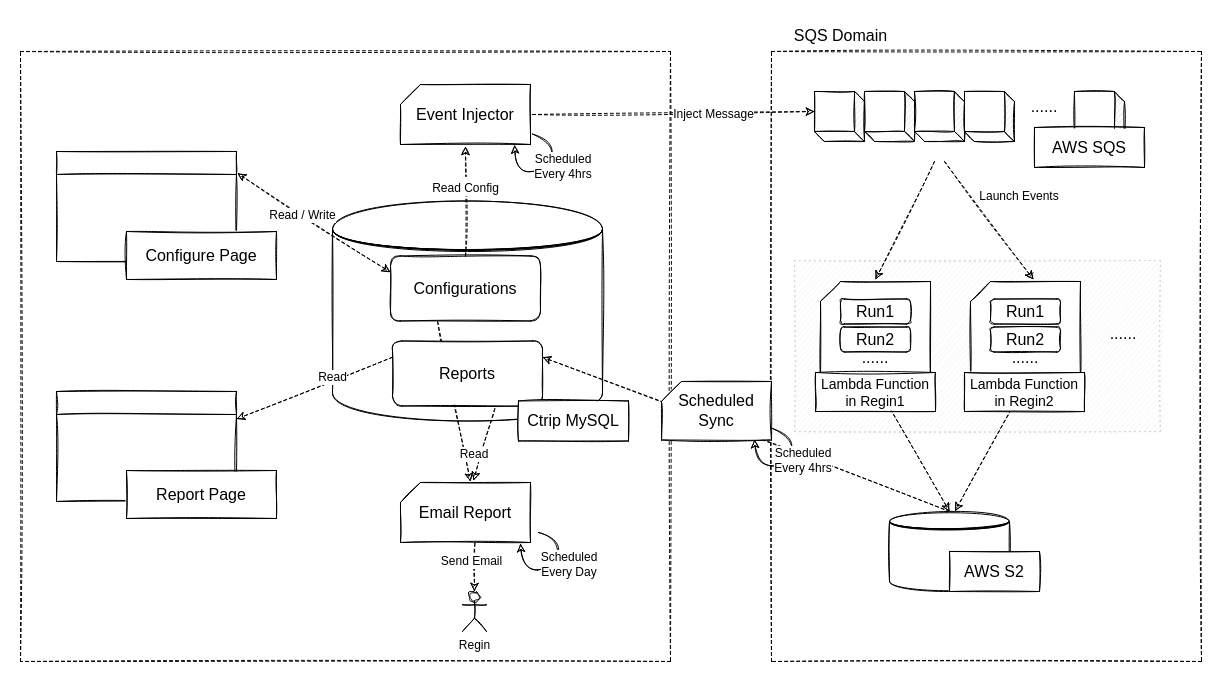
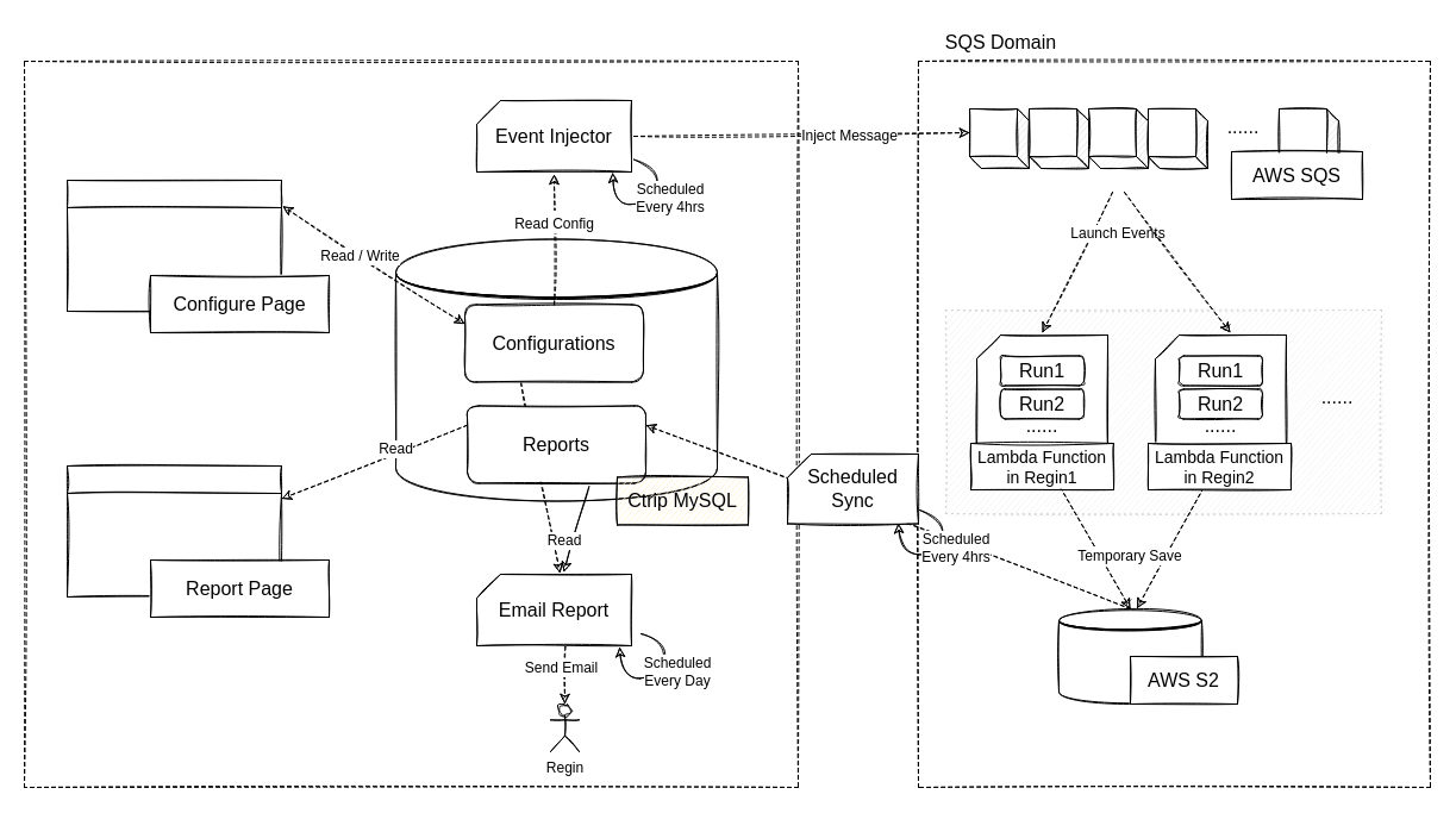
  <mxCell id="0" />
  <mxCell id="1" parent="0" />
  <mxCell id="2" value="" style="rounded=0;whiteSpace=wrap;html=1;dashed=1;sketch=1;glass=0;shadow=0;" parent="1" vertex="1"><mxGeometry x="771" y="51" width="430" height="610" as="geometry" /></mxCell>
  <mxCell id="3" value="" style="rounded=0;whiteSpace=wrap;html=1;dashed=1;sketch=1;glass=0;shadow=0;" parent="1" vertex="1"><mxGeometry x="20" y="51" width="650" height="610" as="geometry" /></mxCell>
  <mxCell id="4" value="" style="shape=cube;whiteSpace=wrap;html=1;boundedLbl=1;backgroundOutline=1;darkOpacity=0.05;darkOpacity2=0.1;shadow=0;glass=0;sketch=1;size=10;rotation=-180;" parent="1" vertex="1"><mxGeometry x="814" y="91" width="50" height="50" as="geometry" /></mxCell>
  <mxCell id="5" value="" style="shape=cube;whiteSpace=wrap;html=1;boundedLbl=1;backgroundOutline=1;darkOpacity=0.05;darkOpacity2=0.1;shadow=0;glass=0;sketch=1;size=10;rotation=-180;" parent="1" vertex="1"><mxGeometry x="864" y="91" width="50" height="50" as="geometry" /></mxCell>
  <mxCell id="6" value="" style="shape=cube;whiteSpace=wrap;html=1;boundedLbl=1;backgroundOutline=1;darkOpacity=0.05;darkOpacity2=0.1;shadow=0;glass=0;sketch=1;size=10;rotation=-180;" parent="1" vertex="1"><mxGeometry x="914" y="91" width="50" height="50" as="geometry" /></mxCell>
  <mxCell id="7" value="" style="shape=cube;whiteSpace=wrap;html=1;boundedLbl=1;backgroundOutline=1;darkOpacity=0.05;darkOpacity2=0.1;shadow=0;glass=0;sketch=1;size=10;rotation=-180;" parent="1" vertex="1"><mxGeometry x="964" y="91" width="50" height="50" as="geometry" /></mxCell>
  <mxCell id="8" value="" style="shape=cube;whiteSpace=wrap;html=1;boundedLbl=1;backgroundOutline=1;darkOpacity=0.05;darkOpacity2=0.1;shadow=0;glass=0;sketch=1;size=10;rotation=-180;" parent="1" vertex="1"><mxGeometry x="1074" y="91" width="50" height="50" as="geometry" /></mxCell>
  <mxCell id="9" value="......" style="text;html=1;strokeColor=none;fillColor=none;align=center;verticalAlign=middle;whiteSpace=wrap;rounded=0;shadow=0;glass=0;dashed=1;sketch=1;fontSize=16;" parent="1" vertex="1"><mxGeometry x="1014" y="91" width="60" height="30" as="geometry" /></mxCell>
  <mxCell id="10" value="" style="shape=datastore;whiteSpace=wrap;html=1;shadow=0;glass=0;sketch=1;fontSize=16;" parent="1" vertex="1"><mxGeometry x="889" y="511" width="120" height="80" as="geometry" /></mxCell>
  <mxCell id="11" value="" style="shape=datastore;whiteSpace=wrap;html=1;shadow=0;glass=0;sketch=1;fontSize=16;" parent="1" vertex="1"><mxGeometry x="332" y="201" width="270" height="220" as="geometry" /></mxCell>
  <mxCell id="12" value="" style="endArrow=classic;html=1;rounded=0;fontSize=16;sketch=1;dashed=1;exitX=0.314;exitY=1.008;exitDx=0;exitDy=0;exitPerimeter=0;entryX=0.537;entryY=0.016;entryDx=0;entryDy=0;entryPerimeter=0;" parent="1" source="15" target="40" edge="1"><mxGeometry width="50" height="50" relative="1" as="geometry"><mxPoint x="520" y="401" as="sourcePoint" /><mxPoint x="470" y="481" as="targetPoint" /></mxGeometry></mxCell>
  <mxCell id="13" value="Read" style="edgeLabel;html=1;align=center;verticalAlign=middle;resizable=0;points=[];fontSize=12;" parent="12" vertex="1" connectable="0"><mxGeometry x="-0.25" y="-4" relative="1" as="geometry"><mxPoint as="offset" /></mxGeometry></mxCell>
  <mxCell id="14" value="" style="swimlane;shadow=0;glass=0;sketch=1;fontSize=16;" parent="1" vertex="1"><mxGeometry x="56" y="151" width="180" height="110" as="geometry"><mxRectangle x="50" y="230" width="120" height="30" as="alternateBounds" /></mxGeometry></mxCell>
  <mxCell id="15" value="Configurations" style="rounded=1;whiteSpace=wrap;html=1;shadow=0;glass=0;sketch=1;fontSize=16;" parent="1" vertex="1"><mxGeometry x="390" y="255.47" width="150" height="65" as="geometry" /></mxCell>
  <mxCell id="16" value="Reports" style="rounded=1;whiteSpace=wrap;html=1;shadow=0;glass=0;sketch=1;fontSize=16;" parent="1" vertex="1"><mxGeometry x="392" y="340.47" width="150" height="65" as="geometry" /></mxCell>
  <mxCell id="17" value="AWS S2" style="rounded=0;whiteSpace=wrap;html=1;shadow=0;glass=0;sketch=1;fontSize=16;" parent="1" vertex="1"><mxGeometry x="949" y="551" width="90" height="40" as="geometry" /></mxCell>
- <mxCell id="18" value="Ctrip MySQL" style="rounded=0;whiteSpace=wrap;html=1;shadow=0;glass=0;sketch=1;fontSize=16;" parent="1" vertex="1"><mxGeometry x="518" y="400.48" width="110" height="40" as="geometry" /></mxCell>
+ <mxCell id="18" value="Ctrip MySQL" style="rounded=0;whiteSpace=wrap;html=1;shadow=0;glass=0;sketch=1;fontSize=16;fillColor=#fff2cc;" parent="1" vertex="1"><mxGeometry x="518" y="400.48" width="110" height="40" as="geometry" /></mxCell>
  <mxCell id="19" value="" style="rounded=0;whiteSpace=wrap;html=1;shadow=0;glass=0;labelBackgroundColor=default;sketch=1;strokeWidth=1;fontSize=12;dashed=1;dashPattern=1 4;fillColor=#F2F2F2;strokeColor=#D4D4D4;" parent="1" vertex="1"><mxGeometry x="794" y="260" width="366" height="171" as="geometry" /></mxCell>
  <mxCell id="20" value="" style="swimlane;shadow=0;glass=0;sketch=1;fontSize=16;" parent="1" vertex="1"><mxGeometry x="56" y="391" width="180" height="110" as="geometry"><mxRectangle x="50" y="230" width="120" height="30" as="alternateBounds" /></mxGeometry></mxCell>
  <mxCell id="21" value="" style="shape=card;whiteSpace=wrap;html=1;shadow=0;glass=0;sketch=1;fontSize=16;size=20;strokeWidth=1;perimeterSpacing=2;rounded=0;" parent="1" vertex="1"><mxGeometry x="820" y="281" width="110" height="100" as="geometry" /></mxCell>
  <mxCell id="22" value="" style="shape=card;whiteSpace=wrap;html=1;shadow=0;glass=0;sketch=1;fontSize=16;size=20;strokeWidth=1;perimeterSpacing=2;rounded=0;" parent="1" vertex="1"><mxGeometry x="970" y="281" width="110" height="100" as="geometry" /></mxCell>
  <mxCell id="23" value="AWS SQS" style="rounded=0;whiteSpace=wrap;html=1;shadow=0;glass=0;sketch=1;fontSize=16;" parent="1" vertex="1"><mxGeometry x="1034" y="127" width="110" height="40" as="geometry" /></mxCell>
  <mxCell id="24" value="Configure Page" style="rounded=0;whiteSpace=wrap;html=1;shadow=0;glass=0;sketch=1;fontSize=16;" parent="1" vertex="1"><mxGeometry x="126" y="231" width="150" height="48" as="geometry" /></mxCell>
  <mxCell id="25" value="Report Page" style="rounded=0;whiteSpace=wrap;html=1;shadow=0;glass=0;sketch=1;fontSize=16;" parent="1" vertex="1"><mxGeometry x="126" y="470" width="150" height="48" as="geometry" /></mxCell>
  <mxCell id="26" value="Event Injector" style="shape=card;whiteSpace=wrap;html=1;shadow=0;glass=0;sketch=1;fontSize=16;size=20;strokeWidth=1;perimeterSpacing=2;rounded=0;" parent="1" vertex="1"><mxGeometry x="400" y="84" width="130" height="60" as="geometry" /></mxCell>
  <mxCell id="27" value="" style="endArrow=classic;html=1;rounded=0;fontSize=16;entryX=0.5;entryY=1;entryDx=0;entryDy=0;entryPerimeter=0;sketch=1;dashed=1;" parent="1" source="15" target="26" edge="1"><mxGeometry width="50" height="50" relative="1" as="geometry"><mxPoint x="390" y="221" as="sourcePoint" /><mxPoint x="440" y="171" as="targetPoint" /></mxGeometry></mxCell>
  <mxCell id="28" value="&lt;font style=&quot;font-size: 12px;&quot;&gt;Read Config&lt;/font&gt;" style="edgeLabel;html=1;align=center;verticalAlign=middle;resizable=0;points=[];fontSize=16;" parent="27" vertex="1" connectable="0"><mxGeometry x="0.281" y="1" relative="1" as="geometry"><mxPoint as="offset" /></mxGeometry></mxCell>
  <mxCell id="29" value="" style="endArrow=classic;html=1;rounded=0;fontSize=16;entryX=0;entryY=0;entryDx=50;entryDy=30;entryPerimeter=0;sketch=1;exitX=1;exitY=0.5;exitDx=0;exitDy=0;exitPerimeter=0;dashed=1;" parent="1" source="26" target="4" edge="1"><mxGeometry width="50" height="50" relative="1" as="geometry"><mxPoint x="435" y="335.47" as="sourcePoint" /><mxPoint x="435" y="163" as="targetPoint" /></mxGeometry></mxCell>
  <mxCell id="30" value="&lt;font style=&quot;font-size: 12px;&quot;&gt;Inject Message&lt;/font&gt;" style="edgeLabel;html=1;align=center;verticalAlign=middle;resizable=0;points=[];fontSize=16;" parent="29" vertex="1" connectable="0"><mxGeometry x="0.281" y="1" relative="1" as="geometry"><mxPoint as="offset" /></mxGeometry></mxCell>
  <mxCell id="31" value="" style="endArrow=classic;html=1;rounded=0;fontSize=16;sketch=1;dashed=1;entryX=0.5;entryY=0;entryDx=0;entryDy=0;entryPerimeter=0;" parent="1" target="21" edge="1"><mxGeometry width="50" height="50" relative="1" as="geometry"><mxPoint x="934" y="161" as="sourcePoint" /><mxPoint x="864" y="241" as="targetPoint" /></mxGeometry></mxCell>
  <mxCell id="32" value="" style="endArrow=classic;html=1;rounded=0;fontSize=16;sketch=1;dashed=1;exitX=0.5;exitY=1;exitDx=0;exitDy=0;exitPerimeter=0;entryX=0.5;entryY=0;entryDx=0;entryDy=0;" parent="1" source="21" target="10" edge="1"><mxGeometry width="50" height="50" relative="1" as="geometry"><mxPoint x="954" y="391" as="sourcePoint" /><mxPoint x="965" y="511" as="targetPoint" /></mxGeometry></mxCell>
  <mxCell id="33" value="" style="endArrow=classic;html=1;rounded=0;fontSize=16;sketch=1;dashed=1;entryX=1;entryY=0.25;entryDx=0;entryDy=0;exitX=0.5;exitY=0;exitDx=0;exitDy=0;" parent="1" source="10" target="16" edge="1"><mxGeometry width="50" height="50" relative="1" as="geometry"><mxPoint x="869" y="401" as="sourcePoint" /><mxPoint x="869" y="481" as="targetPoint" /></mxGeometry></mxCell>
  <mxCell id="34" value="" style="endArrow=classic;html=1;rounded=0;fontSize=16;sketch=1;dashed=1;exitX=0;exitY=0.25;exitDx=0;exitDy=0;entryX=1;entryY=0.25;entryDx=0;entryDy=0;" parent="1" source="16" target="20" edge="1"><mxGeometry width="50" height="50" relative="1" as="geometry"><mxPoint x="800" y="531" as="sourcePoint" /><mxPoint x="240" y="471" as="targetPoint" /></mxGeometry></mxCell>
  <mxCell id="35" value="Read" style="edgeLabel;html=1;align=center;verticalAlign=middle;resizable=0;points=[];fontSize=12;" parent="34" vertex="1" connectable="0"><mxGeometry x="-0.25" y="-4" relative="1" as="geometry"><mxPoint as="offset" /></mxGeometry></mxCell>
  <mxCell id="36" value="Lambda Function&lt;br style=&quot;font-size: 14px;&quot;&gt;in Regin1" style="rounded=0;whiteSpace=wrap;html=1;shadow=0;glass=0;sketch=1;fontSize=14;" parent="1" vertex="1"><mxGeometry x="815" y="372" width="120" height="39.03" as="geometry" /></mxCell>
  <mxCell id="37" value="&lt;font style=&quot;font-size: 16px;&quot;&gt;SQS Domain&lt;/font&gt;" style="text;html=1;align=center;verticalAlign=middle;resizable=0;points=[];autosize=1;strokeColor=none;fillColor=none;fontSize=12;" parent="1" vertex="1"><mxGeometry x="780" y="20" width="120" height="30" as="geometry" /></mxCell>
  <mxCell id="38" value="" style="curved=1;endArrow=classic;html=1;rounded=0;sketch=1;fontSize=16;exitX=1;exitY=0.805;exitDx=0;exitDy=0;exitPerimeter=0;entryX=0.866;entryY=0.977;entryDx=0;entryDy=0;entryPerimeter=0;" parent="1" source="26" target="26" edge="1"><mxGeometry width="50" height="50" relative="1" as="geometry"><mxPoint x="586" y="391" as="sourcePoint" /><mxPoint x="636" y="341" as="targetPoint" /><Array as="points"><mxPoint x="556" y="141" /><mxPoint x="546" y="171" /><mxPoint x="516" y="171" /></Array></mxGeometry></mxCell>
  <mxCell id="39" value="Scheduled&lt;br style=&quot;font-size: 12px;&quot;&gt;Every 4hrs" style="text;html=1;strokeColor=none;fillColor=none;align=center;verticalAlign=middle;whiteSpace=wrap;rounded=0;shadow=0;glass=0;labelBackgroundColor=default;sketch=1;strokeWidth=1;fontSize=12;" parent="1" vertex="1"><mxGeometry x="518" y="151" width="90" height="30" as="geometry" /></mxCell>
  <mxCell id="40" value="Email Report" style="shape=card;whiteSpace=wrap;html=1;shadow=0;glass=0;sketch=1;fontSize=16;size=20;strokeWidth=1;perimeterSpacing=2;rounded=0;" parent="1" vertex="1"><mxGeometry x="400" y="482" width="130" height="60" as="geometry" /></mxCell>
  <mxCell id="41" value="" style="endArrow=classic;startArrow=classic;html=1;rounded=1;sketch=1;fontSize=12;jumpStyle=none;dashed=1;exitX=0;exitY=0.25;exitDx=0;exitDy=0;entryX=1.006;entryY=0.198;entryDx=0;entryDy=0;entryPerimeter=0;" parent="1" source="15" target="14" edge="1"><mxGeometry width="50" height="50" relative="1" as="geometry"><mxPoint x="490" y="271" as="sourcePoint" /><mxPoint x="240" y="191" as="targetPoint" /></mxGeometry></mxCell>
  <mxCell id="42" value="Read / Write" style="edgeLabel;html=1;align=center;verticalAlign=middle;resizable=0;points=[];fontSize=12;" parent="41" vertex="1" connectable="0"><mxGeometry x="0.149" relative="1" as="geometry"><mxPoint as="offset" /></mxGeometry></mxCell>
  <mxCell id="43" value="x" style="curved=1;endArrow=classic;html=1;rounded=0;sketch=1;fontSize=16;exitX=1;exitY=0.805;exitDx=0;exitDy=0;exitPerimeter=0;entryX=0.866;entryY=0.977;entryDx=0;entryDy=0;entryPerimeter=0;" parent="1" edge="1"><mxGeometry width="50" height="50" relative="1" as="geometry"><mxPoint x="537.96" y="532" as="sourcePoint" /><mxPoint x="520.004" y="543.008" as="targetPoint" /><Array as="points"><mxPoint x="561.96" y="539.48" /><mxPoint x="551.96" y="569.48" /><mxPoint x="521.96" y="569.48" /></Array></mxGeometry></mxCell>
  <mxCell id="44" value="Scheduled&lt;br style=&quot;font-size: 12px;&quot;&gt;Every Day" style="text;html=1;strokeColor=none;fillColor=none;align=center;verticalAlign=middle;whiteSpace=wrap;rounded=0;shadow=0;glass=0;labelBackgroundColor=default;sketch=1;strokeWidth=1;fontSize=12;" parent="1" vertex="1"><mxGeometry x="523.96" y="549.48" width="90" height="30" as="geometry" /></mxCell>
- <mxCell id="45" value="" style="endArrow=classic;html=1;rounded=0;fontSize=16;sketch=1;dashed=1;exitX=0.682;exitY=1.043;exitDx=0;exitDy=0;exitPerimeter=0;entryX=0;entryY=0;entryDx=75;entryDy=0;entryPerimeter=0;" parent="1" source="16" target="40" edge="1"><mxGeometry width="50" height="50" relative="1" as="geometry"><mxPoint x="510" y="391" as="sourcePoint" /><mxPoint x="470" y="481" as="targetPoint" /></mxGeometry></mxCell>
+ <mxCell id="45" value="" style="endArrow=classic;html=1;rounded=0;fontSize=16;sketch=1;dashed=0;exitX=0.682;exitY=1.043;exitDx=0;exitDy=0;exitPerimeter=0;entryX=0;entryY=0;entryDx=75;entryDy=0;entryPerimeter=0;" parent="1" source="16" target="40" edge="1"><mxGeometry width="50" height="50" relative="1" as="geometry"><mxPoint x="510" y="391" as="sourcePoint" /><mxPoint x="470" y="481" as="targetPoint" /></mxGeometry></mxCell>
  <mxCell id="46" value="Scheduled Sync" style="shape=card;whiteSpace=wrap;html=1;shadow=0;glass=0;sketch=1;fontSize=16;size=20;strokeWidth=1;perimeterSpacing=2;rounded=0;" parent="1" vertex="1"><mxGeometry x="661" y="381" width="110" height="58.47" as="geometry" /></mxCell>
  <mxCell id="47" value="" style="curved=1;endArrow=classic;html=1;rounded=0;sketch=1;fontSize=16;exitX=1;exitY=0.805;exitDx=0;exitDy=0;exitPerimeter=0;entryX=0.866;entryY=0.977;entryDx=0;entryDy=0;entryPerimeter=0;" parent="1" edge="1"><mxGeometry width="50" height="50" relative="1" as="geometry"><mxPoint x="771.96" y="428" as="sourcePoint" /><mxPoint x="754.004" y="439.008" as="targetPoint" /><Array as="points"><mxPoint x="795.96" y="435.48" /><mxPoint x="785.96" y="465.48" /><mxPoint x="755.96" y="465.48" /></Array></mxGeometry></mxCell>
  <mxCell id="48" value="Scheduled&lt;br style=&quot;font-size: 12px;&quot;&gt;Every 4hrs" style="text;html=1;strokeColor=none;fillColor=none;align=center;verticalAlign=middle;whiteSpace=wrap;rounded=0;shadow=0;glass=0;labelBackgroundColor=default;sketch=1;strokeWidth=1;fontSize=12;" parent="1" vertex="1"><mxGeometry x="757.96" y="445.48" width="90" height="30" as="geometry" /></mxCell>
  <mxCell id="49" value="Regin" style="shape=umlActor;verticalLabelPosition=bottom;verticalAlign=top;html=1;outlineConnect=0;rounded=0;shadow=0;glass=0;labelBackgroundColor=default;sketch=1;strokeWidth=1;fontSize=12;" parent="1" vertex="1"><mxGeometry x="462" y="591" width="24" height="40" as="geometry" /></mxCell>
  <mxCell id="50" value="" style="endArrow=classic;html=1;rounded=0;fontSize=16;sketch=1;dashed=1;exitX=0.57;exitY=0.982;exitDx=0;exitDy=0;entryX=0.5;entryY=0;entryDx=0;entryDy=0;entryPerimeter=0;exitPerimeter=0;" parent="1" source="40" target="49" edge="1"><mxGeometry width="50" height="50" relative="1" as="geometry"><mxPoint x="444.5" y="400.47" as="sourcePoint" /><mxPoint x="477.144" y="493.264" as="targetPoint" /></mxGeometry></mxCell>
  <mxCell id="51" value="Send Email" style="edgeLabel;html=1;align=center;verticalAlign=middle;resizable=0;points=[];fontSize=12;" parent="50" vertex="1" connectable="0"><mxGeometry x="-0.25" y="-4" relative="1" as="geometry"><mxPoint as="offset" /></mxGeometry></mxCell>
  <mxCell id="52" value="Read" style="text;html=1;strokeColor=none;fillColor=none;align=center;verticalAlign=middle;whiteSpace=wrap;rounded=0;shadow=0;glass=0;labelBackgroundColor=default;sketch=1;strokeWidth=1;fontSize=12;" parent="1" vertex="1"><mxGeometry x="444" y="439.47" width="60" height="30" as="geometry" /></mxCell>
  <mxCell id="53" value="" style="endArrow=classic;html=1;rounded=0;fontSize=16;sketch=1;dashed=1;exitX=0.5;exitY=1;exitDx=0;exitDy=0;exitPerimeter=0;entryX=0.546;entryY=-0.004;entryDx=0;entryDy=0;entryPerimeter=0;" parent="1" source="22" target="10" edge="1"><mxGeometry width="50" height="50" relative="1" as="geometry"><mxPoint x="885" y="336.53" as="sourcePoint" /><mxPoint x="970" y="511" as="targetPoint" /></mxGeometry></mxCell>
  <mxCell id="54" value="......" style="text;html=1;strokeColor=none;fillColor=none;align=center;verticalAlign=middle;whiteSpace=wrap;rounded=0;shadow=0;glass=0;dashed=1;sketch=1;fontSize=16;" parent="1" vertex="1"><mxGeometry x="1093" y="317.76" width="60" height="30" as="geometry" /></mxCell>
- <mxCell id="55" value="Launch Events" style="text;html=1;strokeColor=none;fillColor=none;align=center;verticalAlign=middle;whiteSpace=wrap;rounded=0;shadow=0;glass=0;labelBackgroundColor=default;sketch=1;strokeWidth=1;fontSize=12;" parent="1" vertex="1"><mxGeometry x="971" y="181" width="96" height="30" as="geometry" /></mxCell>
+ <mxCell id="55" value="Launch Events" style="text;html=1;strokeColor=none;fillColor=none;align=center;verticalAlign=middle;whiteSpace=wrap;rounded=0;shadow=0;glass=0;labelBackgroundColor=default;sketch=1;strokeWidth=1;fontSize=12;" parent="1" vertex="1"><mxGeometry x="891" y="181" width="96" height="30" as="geometry" /></mxCell>
  <mxCell id="56" value="" style="endArrow=classic;html=1;rounded=0;fontSize=16;sketch=1;dashed=1;entryX=0;entryY=0;entryDx=65;entryDy=0;entryPerimeter=0;" parent="1" target="22" edge="1"><mxGeometry width="50" height="50" relative="1" as="geometry"><mxPoint x="944" y="161" as="sourcePoint" /><mxPoint x="885" y="289" as="targetPoint" /></mxGeometry></mxCell>
+ <mxCell id="57" value="Temporary Save" style="text;html=1;strokeColor=none;fillColor=none;align=center;verticalAlign=middle;whiteSpace=wrap;rounded=0;shadow=0;glass=0;labelBackgroundColor=default;sketch=1;strokeWidth=1;fontSize=12;" parent="1" vertex="1"><mxGeometry x="901" y="452" width="96" height="30" as="geometry" /></mxCell>
  <mxCell id="58" value="Run1" style="rounded=1;whiteSpace=wrap;html=1;shadow=0;glass=0;sketch=1;fontSize=16;" parent="1" vertex="1"><mxGeometry x="840" y="298.5" width="70" height="25" as="geometry" /></mxCell>
  <mxCell id="59" value="Run2" style="rounded=1;whiteSpace=wrap;html=1;shadow=0;glass=0;sketch=1;fontSize=16;" parent="1" vertex="1"><mxGeometry x="840" y="326.5" width="70" height="25" as="geometry" /></mxCell>
  <mxCell id="60" value="......" style="text;html=1;strokeColor=none;fillColor=none;align=center;verticalAlign=middle;whiteSpace=wrap;rounded=0;shadow=0;glass=0;dashed=1;sketch=1;fontSize=16;" parent="1" vertex="1"><mxGeometry x="845" y="341.97" width="60" height="30" as="geometry" /></mxCell>
  <mxCell id="61" value="Run1" style="rounded=1;whiteSpace=wrap;html=1;shadow=0;glass=0;sketch=1;fontSize=16;" parent="1" vertex="1"><mxGeometry x="990" y="298.5" width="70" height="25" as="geometry" /></mxCell>
  <mxCell id="62" value="Run2" style="rounded=1;whiteSpace=wrap;html=1;shadow=0;glass=0;sketch=1;fontSize=16;" parent="1" vertex="1"><mxGeometry x="990" y="326.5" width="70" height="25" as="geometry" /></mxCell>
  <mxCell id="63" value="......" style="text;html=1;strokeColor=none;fillColor=none;align=center;verticalAlign=middle;whiteSpace=wrap;rounded=0;shadow=0;glass=0;dashed=1;sketch=1;fontSize=16;" parent="1" vertex="1"><mxGeometry x="995" y="341.97" width="60" height="30" as="geometry" /></mxCell>
  <mxCell id="64" value="Lambda Function&lt;br style=&quot;font-size: 14px;&quot;&gt;in Regin2" style="rounded=0;whiteSpace=wrap;html=1;shadow=0;glass=0;sketch=1;fontSize=14;" parent="1" vertex="1"><mxGeometry x="964" y="372" width="120" height="39.03" as="geometry" /></mxCell>
